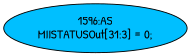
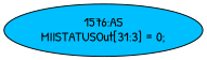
  strict digraph {
    fontname="Patrick Hand"
-   n1 [ast="<pyverilog.vparser.ast.Assign object at 0x7fbdee036210>" def_var="['MIISTATUSOut']" fillcolor=deepskyblue label="1596:AS\nMIISTATUSOut[31:3] = 0;" statements="[]" style=filled typ=Assign use_var="[]" fontname="Patrick Hand"]
+   n1 [ast="<pyverilog.vparser.ast.Assign object at 0x7fbdee036210>" def_var="['MIISTATUSOut']" fillcolor=deepskyblue label="1576:AS\nMIISTATUSOut[31:3] = 0;" statements="[]" style=filled typ=Assign use_var="[]" fontname="Patrick Hand"]
  }
